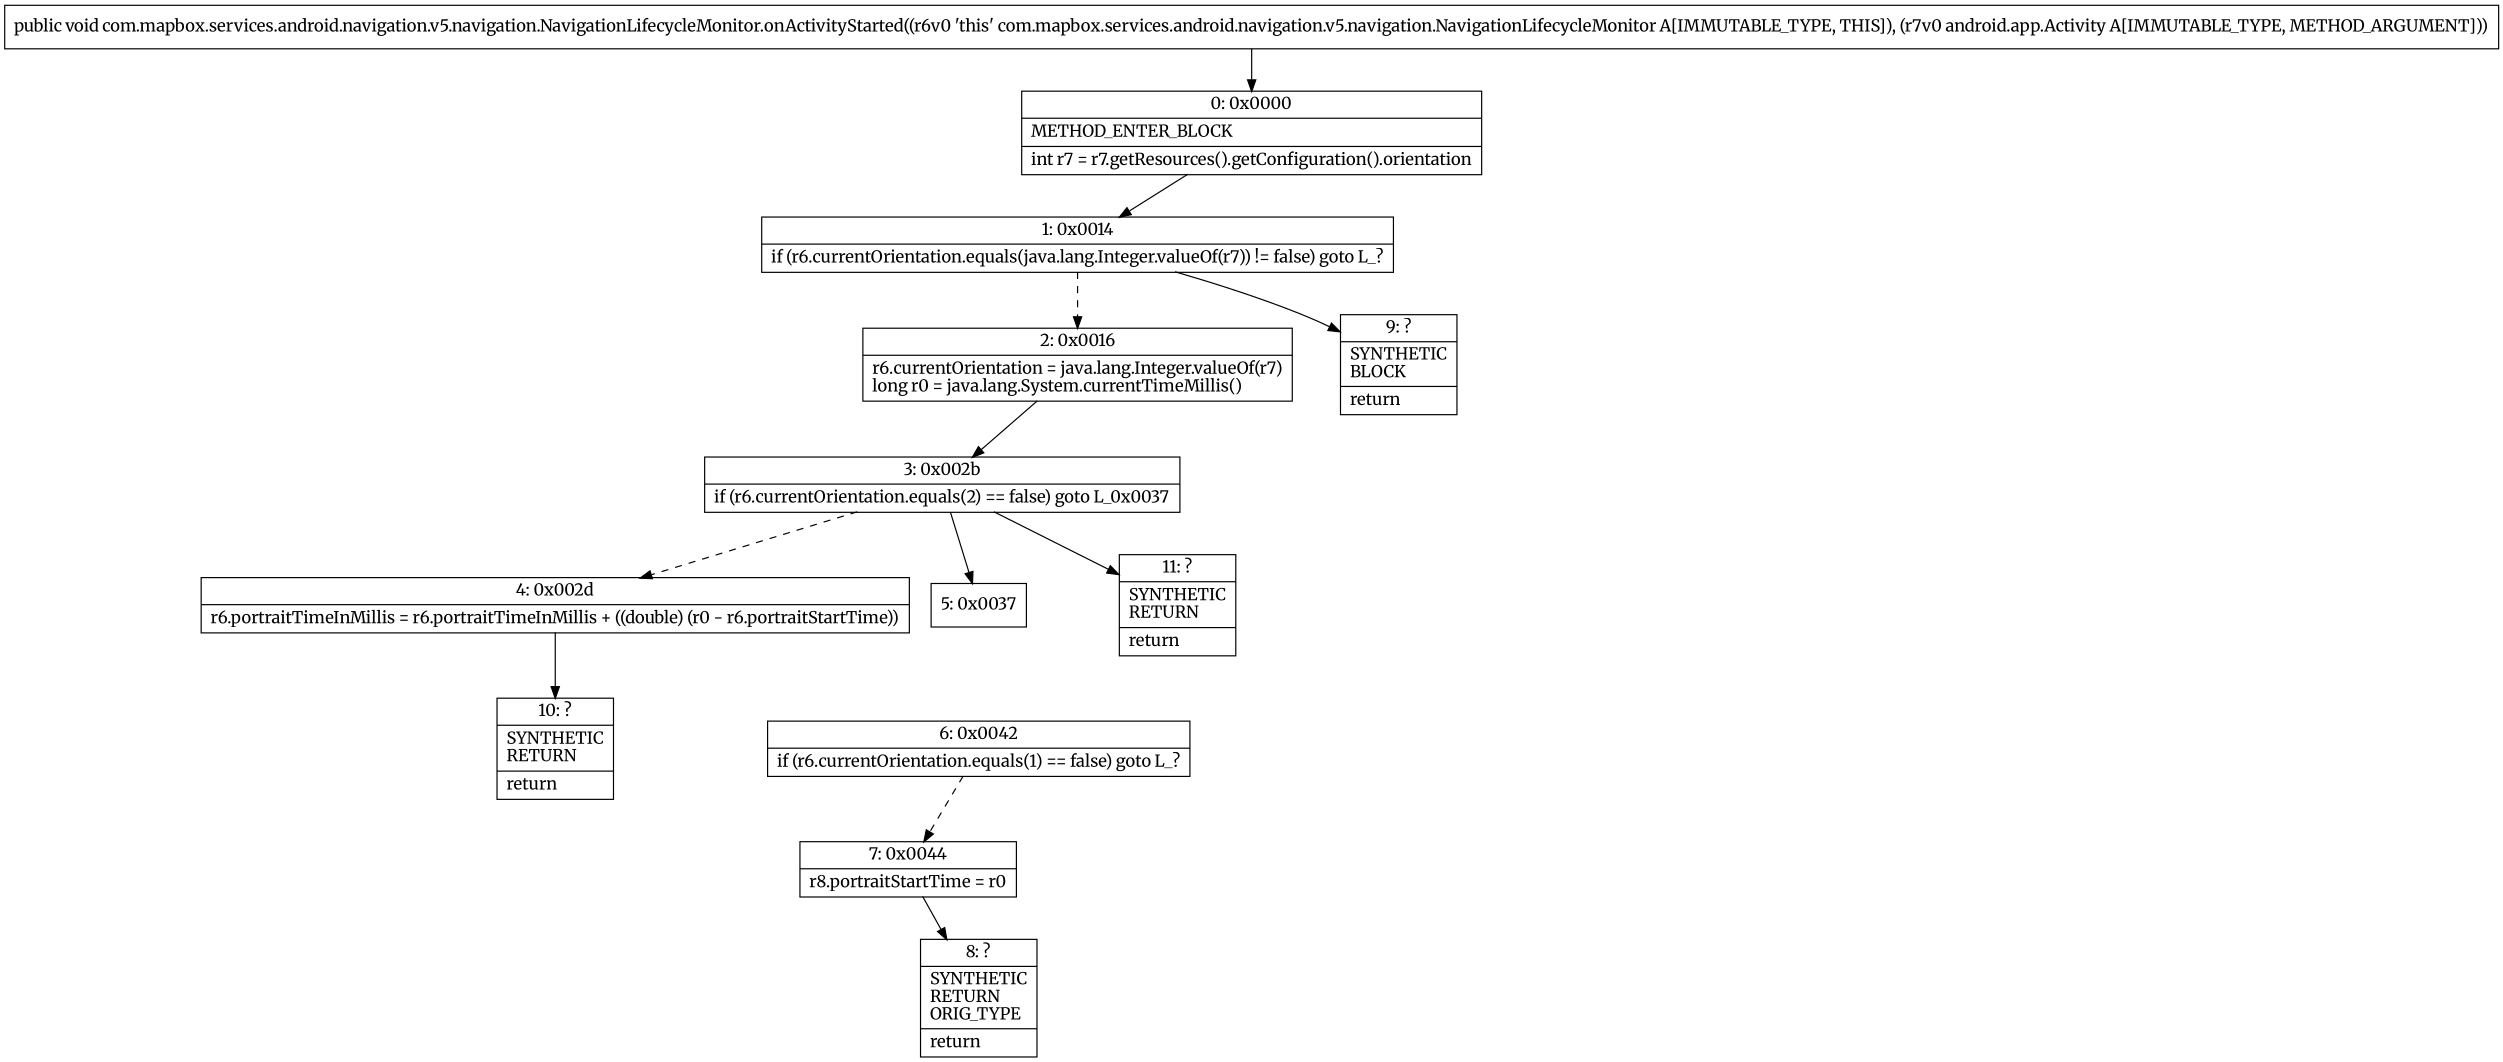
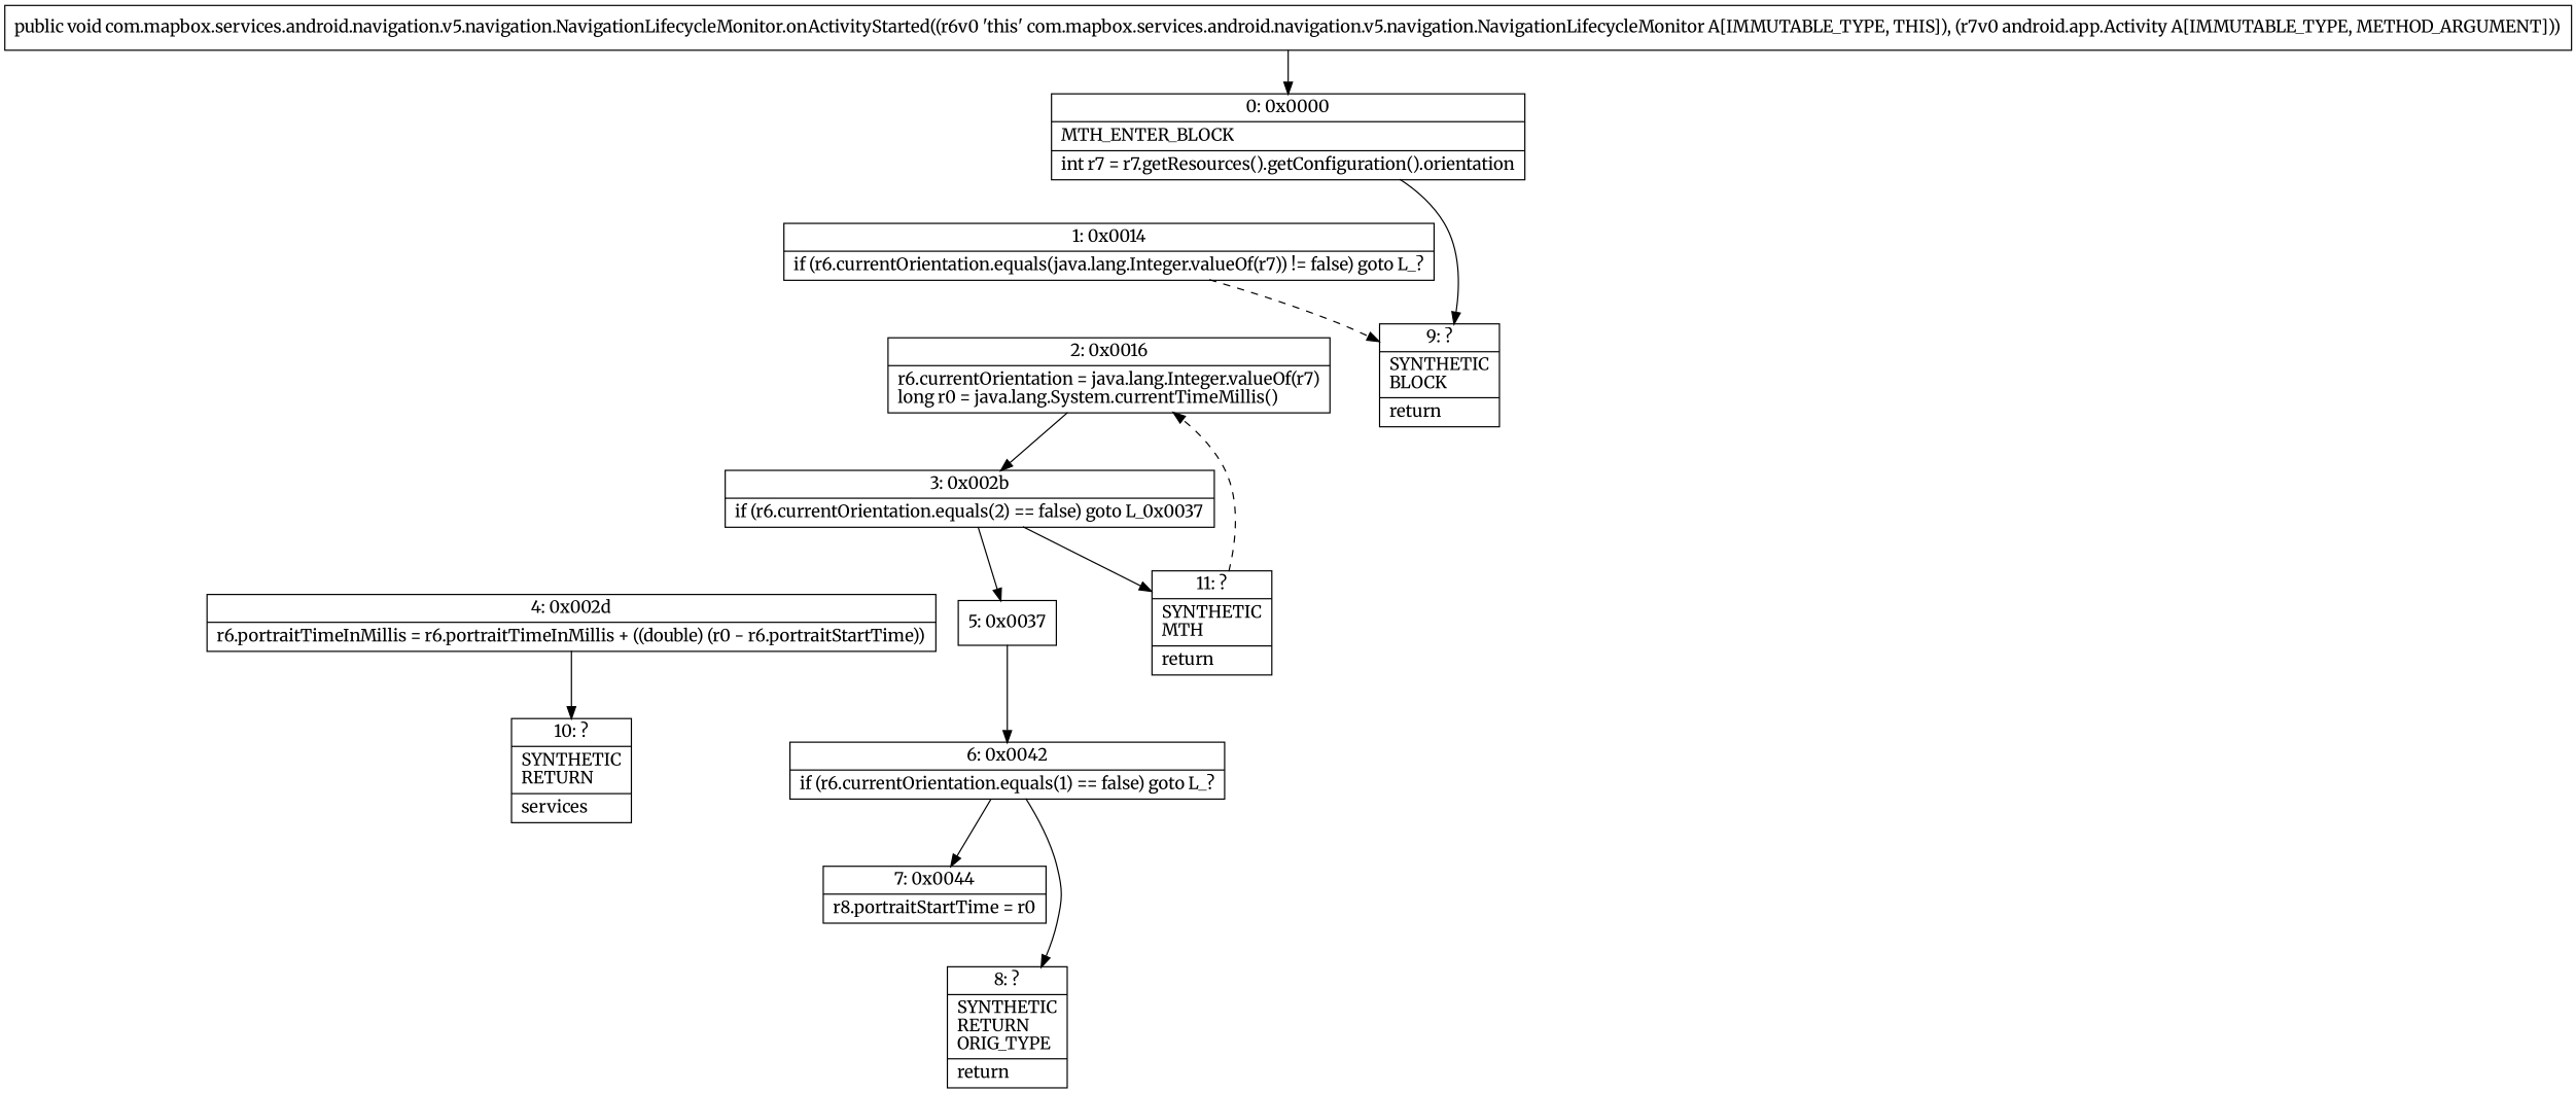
  digraph {
    fontname=Merriweather
    node [fontname=Merriweather shape=record]
    edge [fontname=Merriweather]
-   n1 [label="{0\:\ 0x0000|METHOD_ENTER_BLOCK\l|int r7 = r7.getResources().getConfiguration().orientation\l}"]
+   n1 [label="{0\:\ 0x0000|MTH_ENTER_BLOCK\l|int r7 = r7.getResources().getConfiguration().orientation\l}"]
    n2 [label="{1\:\ 0x0014|if (r6.currentOrientation.equals(java.lang.Integer.valueOf(r7)) != false) goto L_?\l}"]
    n3 [label="{2\:\ 0x0016|r6.currentOrientation = java.lang.Integer.valueOf(r7)\llong r0 = java.lang.System.currentTimeMillis()\l}"]
    n4 [label="{9\:\ ?|SYNTHETIC\lBLOCK\l|return\l}"]
    n5 [label="{3\:\ 0x002b|if (r6.currentOrientation.equals(2) == false) goto L_0x0037\l}"]
    n6 [label="{4\:\ 0x002d|r6.portraitTimeInMillis = r6.portraitTimeInMillis + ((double) (r0 \- r6.portraitStartTime))\l}"]
    n7 [label="{5\:\ 0x0037}"]
-   n8 [label="{11\:\ ?|SYNTHETIC\lRETURN\l|return\l}"]
-   n9 [label="{10\:\ ?|SYNTHETIC\lRETURN\l|return\l}"]
+   n8 [label="{11\:\ ?|SYNTHETIC\lMTH\l|return\l}"]
+   n9 [label="{10\:\ ?|SYNTHETIC\lRETURN\l|services\l}"]
    n10 [label="{6\:\ 0x0042|if (r6.currentOrientation.equals(1) == false) goto L_?\l}"]
    n11 [label="{7\:\ 0x0044|r8.portraitStartTime = r0\l}"]
    n12 [label="{8\:\ ?|SYNTHETIC\lRETURN\lORIG_TYPE\l|return\l}"]
    n13 [label="{public void com.mapbox.services.android.navigation.v5.navigation.NavigationLifecycleMonitor.onActivityStarted((r6v0 'this' com.mapbox.services.android.navigation.v5.navigation.NavigationLifecycleMonitor A[IMMUTABLE_TYPE, THIS]), (r7v0 android.app.Activity A[IMMUTABLE_TYPE, METHOD_ARGUMENT])) }"]
-   n1 -> n2
-   n2 -> n3 [style=dashed]
-   n2 -> n4
+   n1 -> n4
+   n8 -> n3 [style=dashed]
+   n2 -> n4 [style=dashed]
    n3 -> n5
-   n5 -> n6 [style=dashed]
    n5 -> n7
    n5 -> n8
    n6 -> n9
-   n10 -> n11 [style=dashed]
-   n11 -> n12
+   n7 -> n10
+   n10 -> n11 [style=solid]
+   n10 -> n12
    n13 -> n1
  }
